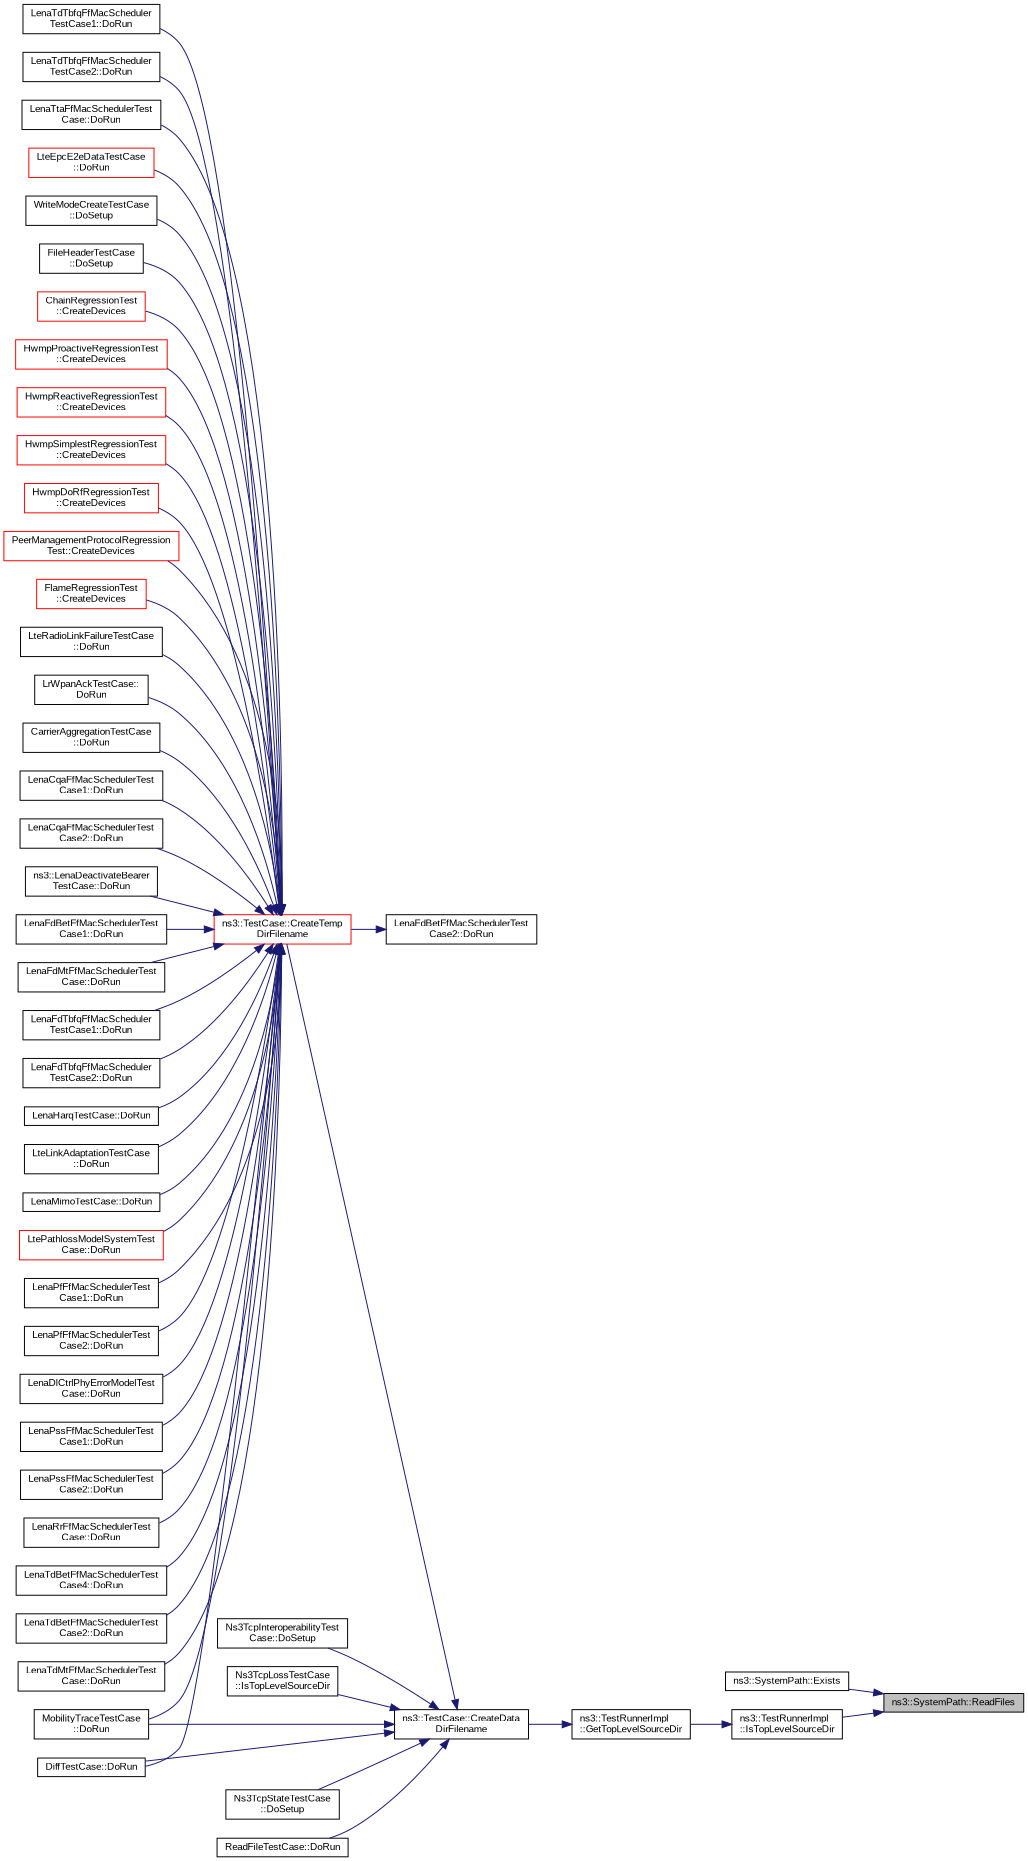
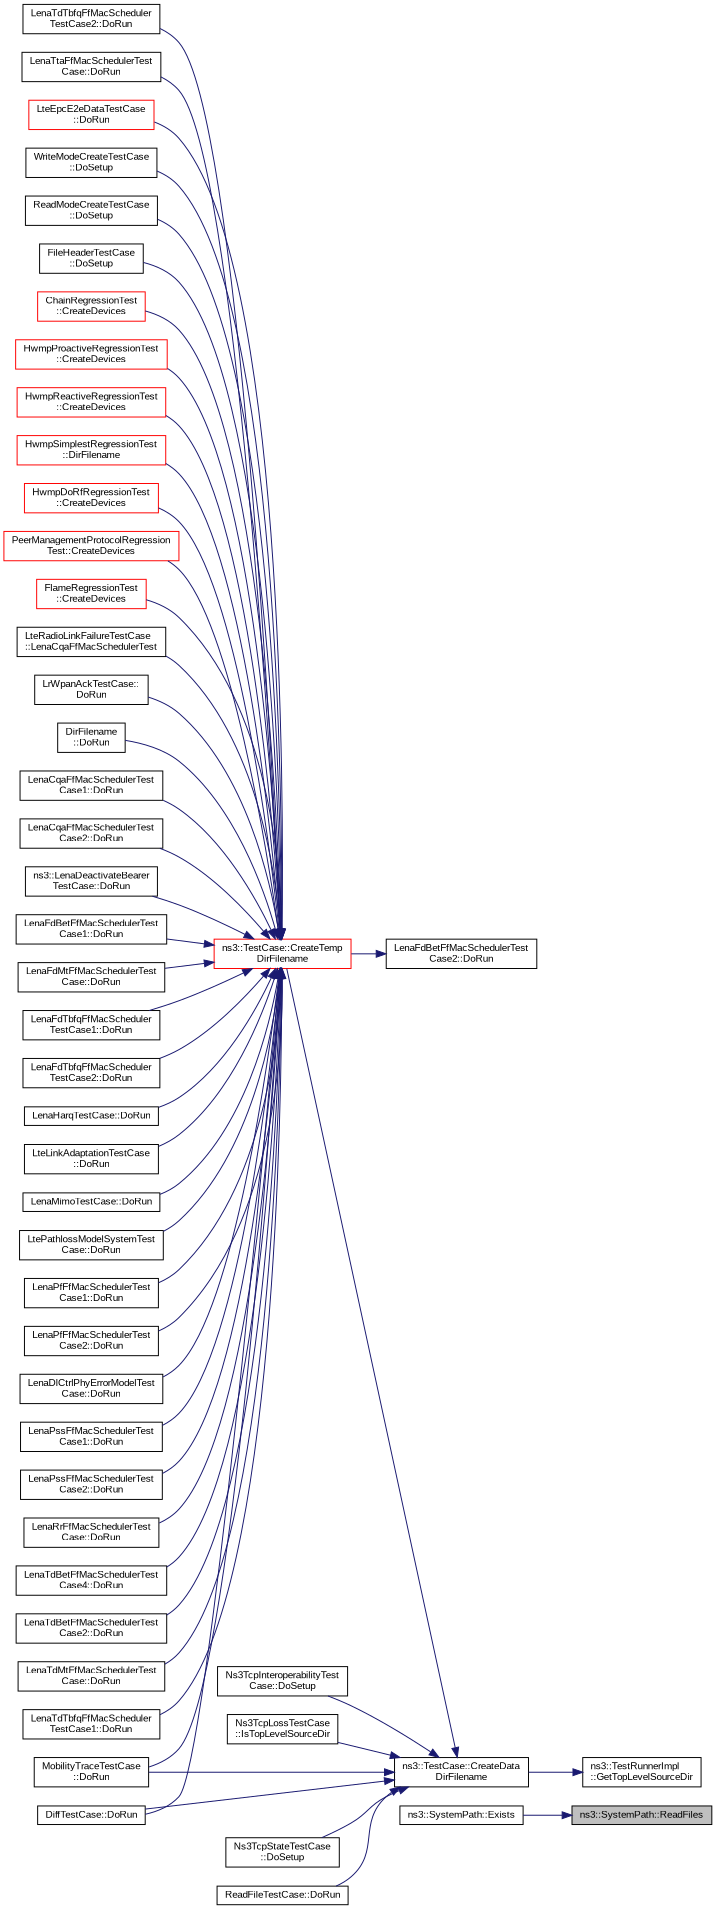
  digraph {
    fontname="Liberation Sans"
    rankdir=RL
    node [color=black fillcolor=white fontname="Liberation Sans" fontsize=10 shape=record style=filled]
    edge [color=midnightblue dir=back fontname="Liberation Sans" fontsize=10 labelfontname=Helvetica labelfontsize=10 style=solid]
    n1 [fillcolor=grey75 fontcolor=black height=0.2 label="ns3::SystemPath::ReadFiles" width=0.4]
    n2 [height=0.2 label="ns3::SystemPath::Exists" width=0.4]
-   n3 [height=0.2 label="ns3::TestRunnerImpl\l::IsTopLevelSourceDir" width=0.4]
    n4 [height=0.2 label="ns3::TestRunnerImpl\l::GetTopLevelSourceDir" width=0.4]
    n5 [height=0.2 label="ns3::TestCase::CreateData\lDirFilename" width=0.4]
    n6 [color=red height=0.2 label="ns3::TestCase::CreateTemp\lDirFilename" width=0.4]
    n7 [height=0.2 label="MobilityTraceTestCase\l::DoRun" width=0.4]
    n8 [height=0.2 label="DiffTestCase::DoRun" width=0.4]
    n9 [height=0.2 label="ReadFileTestCase::DoRun" width=0.4]
    n10 [height=0.2 label="Ns3TcpInteroperabilityTest\lCase::DoSetup" width=0.4]
    n11 [height=0.2 label="Ns3TcpLossTestCase\l::IsTopLevelSourceDir" width=0.4]
    n12 [height=0.2 label="Ns3TcpStateTestCase\l::DoSetup" width=0.4]
    n13 [color=red height=0.2 label="ChainRegressionTest\l::CreateDevices" width=0.4]
    n14 [color=red height=0.2 label="HwmpProactiveRegressionTest\l::CreateDevices" width=0.4]
    n15 [color=red height=0.2 label="HwmpReactiveRegressionTest\l::CreateDevices" width=0.4]
-   n16 [color=red height=0.2 label="HwmpSimplestRegressionTest\l::CreateDevices" width=0.4]
+   n16 [color=red height=0.2 label="HwmpSimplestRegressionTest\l::DirFilename" width=0.4]
    n17 [color=red height=0.2 label="HwmpDoRfRegressionTest\l::CreateDevices" width=0.4]
    n18 [color=red height=0.2 label="PeerManagementProtocolRegression\lTest::CreateDevices" width=0.4]
    n19 [color=red height=0.2 label="FlameRegressionTest\l::CreateDevices" width=0.4]
-   n20 [height=0.2 label="LteRadioLinkFailureTestCase\l::DoRun" width=0.4]
+   n20 [height=0.2 label="LteRadioLinkFailureTestCase\l::LenaCqaFfMacSchedulerTest" width=0.4]
    n21 [height=0.2 label="LrWpanAckTestCase::\lDoRun" width=0.4]
-   n22 [height=0.2 label="CarrierAggregationTestCase\l::DoRun" width=0.4]
+   n22 [height=0.2 label="DirFilename\l::DoRun" width=0.4]
    n23 [height=0.2 label="LenaCqaFfMacSchedulerTest\lCase1::DoRun" width=0.4]
    n24 [height=0.2 label="LenaCqaFfMacSchedulerTest\lCase2::DoRun" width=0.4]
    n25 [height=0.2 label="ns3::LenaDeactivateBearer\lTestCase::DoRun" width=0.4]
    n26 [height=0.2 label="LenaFdBetFfMacSchedulerTest\lCase1::DoRun" width=0.4]
    n27 [height=0.2 label="LenaFdMtFfMacSchedulerTest\lCase::DoRun" width=0.4]
    n28 [height=0.2 label="LenaFdTbfqFfMacScheduler\lTestCase1::DoRun" width=0.4]
    n29 [height=0.2 label="LenaFdTbfqFfMacScheduler\lTestCase2::DoRun" width=0.4]
    n30 [height=0.2 label="LenaHarqTestCase::DoRun" width=0.4]
    n31 [height=0.2 label="LteLinkAdaptationTestCase\l::DoRun" width=0.4]
    n32 [height=0.2 label="LenaMimoTestCase::DoRun" width=0.4]
-   n33 [color=red height=0.2 label="LtePathlossModelSystemTest\lCase::DoRun" width=0.4]
+   n33 [height=0.2 label="LtePathlossModelSystemTest\lCase::DoRun" width=0.4]
    n34 [height=0.2 label="LenaPfFfMacSchedulerTest\lCase1::DoRun" width=0.4]
    n35 [height=0.2 label="LenaPfFfMacSchedulerTest\lCase2::DoRun" width=0.4]
    n36 [height=0.2 label="LenaDlCtrlPhyErrorModelTest\lCase::DoRun" width=0.4]
    n37 [height=0.2 label="LenaPssFfMacSchedulerTest\lCase1::DoRun" width=0.4]
    n38 [height=0.2 label="LenaPssFfMacSchedulerTest\lCase2::DoRun" width=0.4]
    n39 [height=0.2 label="LenaRrFfMacSchedulerTest\lCase::DoRun" width=0.4]
    n40 [height=0.2 label="LenaTdBetFfMacSchedulerTest\lCase4::DoRun" width=0.4]
    n41 [height=0.2 label="LenaTdBetFfMacSchedulerTest\lCase2::DoRun" width=0.4]
    n42 [height=0.2 label="LenaTdMtFfMacSchedulerTest\lCase::DoRun" width=0.4]
    n43 [height=0.2 label="LenaTdTbfqFfMacScheduler\lTestCase1::DoRun" width=0.4]
    n44 [height=0.2 label="LenaTdTbfqFfMacScheduler\lTestCase2::DoRun" width=0.4]
    n45 [height=0.2 label="LenaTtaFfMacSchedulerTest\lCase::DoRun" width=0.4]
    n46 [color=red height=0.2 label="LteEpcE2eDataTestCase\l::DoRun" width=0.4]
    n47 [height=0.2 label="WriteModeCreateTestCase\l::DoSetup" width=0.4]
+   n48 [height=0.2 label="ReadModeCreateTestCase\l::DoSetup" width=0.4]
    n49 [height=0.2 label="FileHeaderTestCase\l::DoSetup" width=0.4]
    n50 [height=0.2 label="LenaFdBetFfMacSchedulerTest\lCase2::DoRun" width=0.4]
    n1 -> n2
-   n1 -> n3
-   n3 -> n4
    n4 -> n5
    n5 -> n6
    n5 -> n7
    n5 -> n8
    n5 -> n9
    n5 -> n10
    n5 -> n11
    n5 -> n12
    n6 -> n7
    n6 -> n8
    n6 -> n13
    n6 -> n14
    n6 -> n15
    n6 -> n16
    n6 -> n17
    n6 -> n18
    n6 -> n19
    n6 -> n20
    n6 -> n21
    n6 -> n22
    n6 -> n23
    n6 -> n24
    n6 -> n25
    n6 -> n26
    n6 -> n27
    n6 -> n28
    n6 -> n29
    n6 -> n30
    n6 -> n31
    n6 -> n32
    n6 -> n33
    n6 -> n34
    n6 -> n35
    n6 -> n36
    n6 -> n37
    n6 -> n38
    n6 -> n39
    n6 -> n40
    n6 -> n41
    n6 -> n42
    n6 -> n43
    n6 -> n44
    n6 -> n45
    n6 -> n46
    n6 -> n47
+   n6 -> n48
    n6 -> n49
    n50 -> n6
  }
